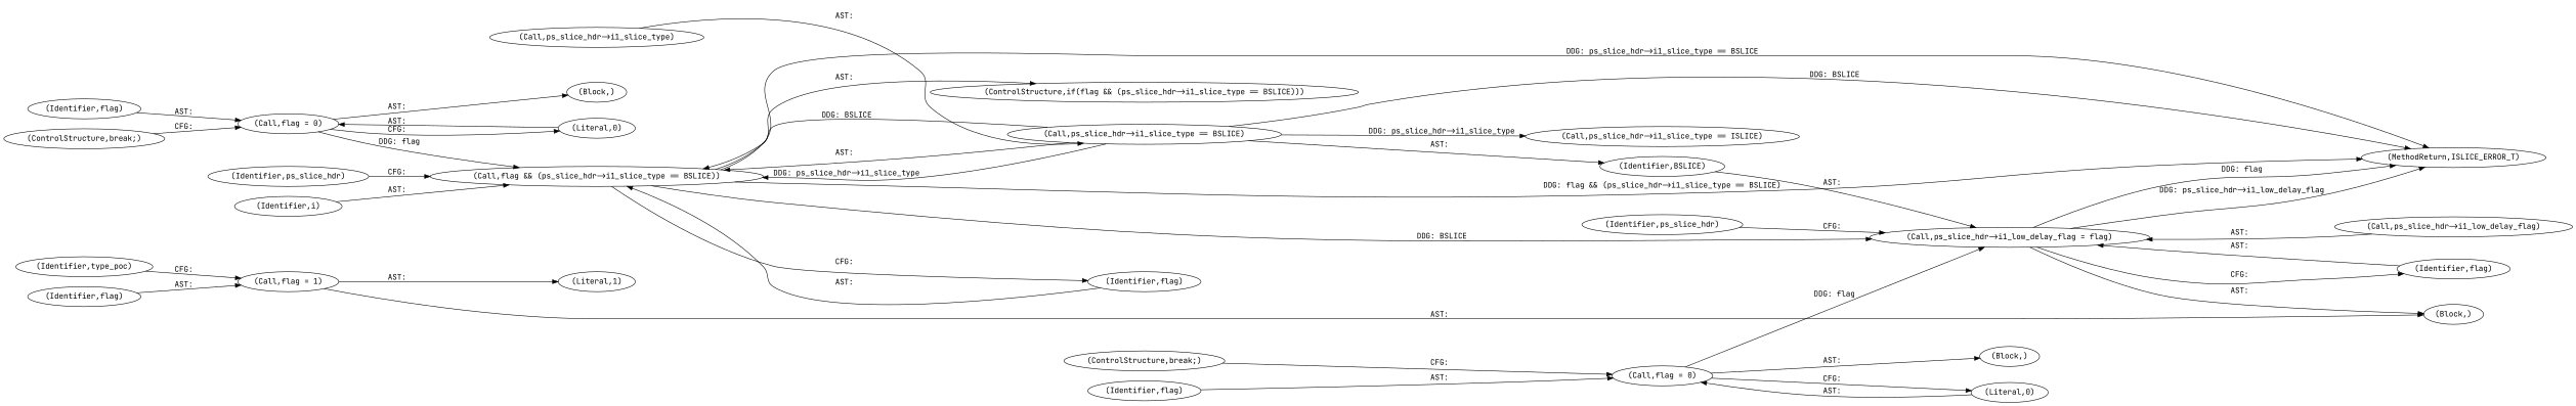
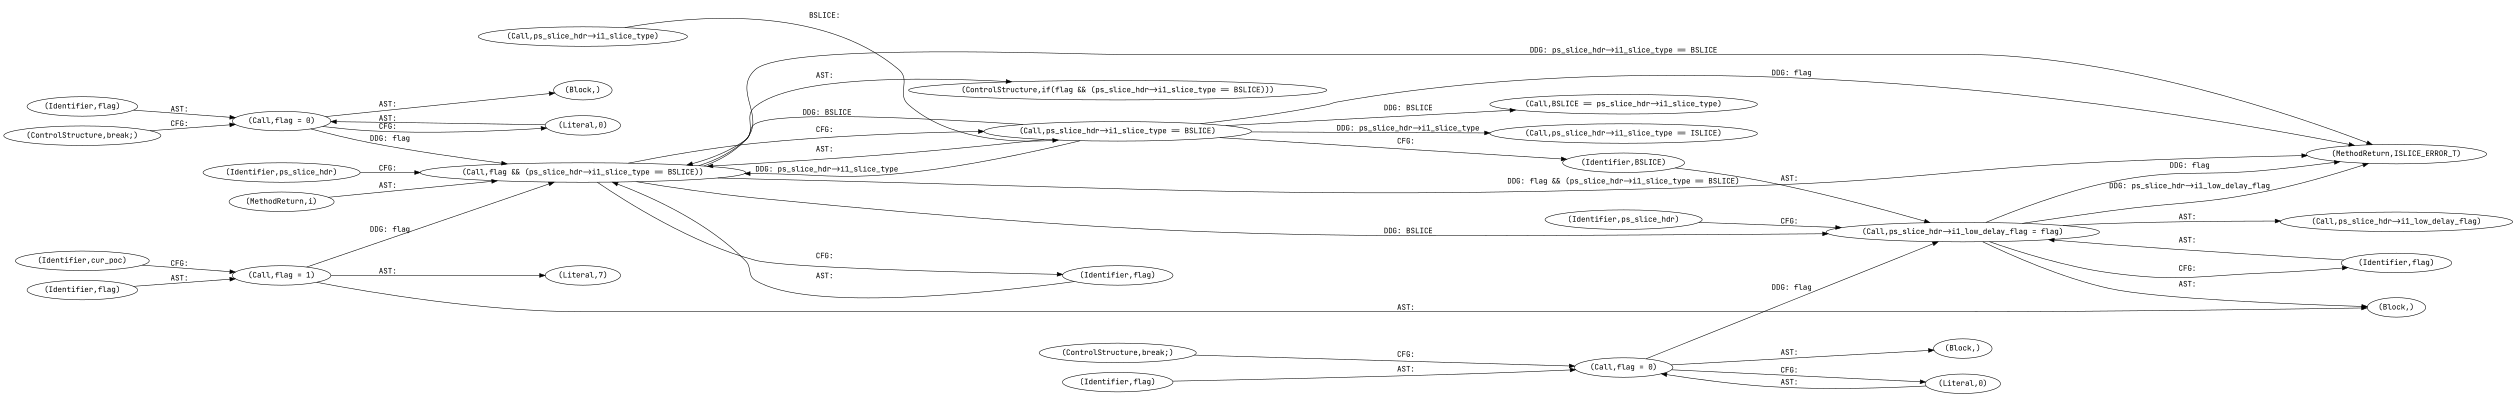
  digraph {
    fontname="JetBrains Mono"
    rankdir=LR
    node [fontname="JetBrains Mono"]
    edge [fontname="JetBrains Mono"]
    n1 [label="(Call,ps_slice_hdr->i1_low_delay_flag = flag)"]
    n2 [label="(Identifier,flag)"]
    n3 [label="(MethodReturn,ISLICE_ERROR_T)"]
    n4 [label="(Block,)"]
    n5 [label="(Call,flag = 0)"]
    n6 [label="(Block,)"]
    n7 [label="(Literal,0)"]
    n8 [label="(Call,flag && (ps_slice_hdr->i1_slice_type == BSLICE))"]
    n9 [label="(Call,ps_slice_hdr->i1_slice_type == BSLICE)"]
    n10 [label="(Identifier,flag)"]
    n11 [label="(ControlStructure,if(flag && (ps_slice_hdr->i1_slice_type == BSLICE)))"]
    n12 [label="(Identifier,BSLICE)"]
    n13 [label="(Call,ps_slice_hdr->i1_slice_type == ISLICE)"]
+   n14 [label="(Call,BSLICE == ps_slice_hdr->i1_slice_type)"]
    n15 [label="(Call,flag = 0)"]
    n16 [label="(Block,)"]
    n17 [label="(Literal,0)"]
    n18 [label="(Call,flag = 1)"]
-   n19 [label="(Literal,1)"]
+   n19 [label="(Literal,7)"]
    n20 [label="(Identifier,ps_slice_hdr)"]
-   n21 [label="(Identifier,type_poc)"]
+   n21 [label="(Identifier,cur_poc)"]
    n22 [label="(Call,ps_slice_hdr->i1_low_delay_flag)"]
    n23 [label="(Identifier,flag)"]
    n24 [label="(ControlStructure,break;)"]
    n25 [label="(Call,ps_slice_hdr->i1_slice_type)"]
    n26 [label="(Identifier,flag)"]
    n27 [label="(ControlStructure,break;)"]
-   n28 [label="(Identifier,i)"]
+   n28 [label="(MethodReturn,i)"]
    n29 [label="(Identifier,ps_slice_hdr)"]
    n30 [label="(Identifier,flag)"]
    n1 -> n2 [label="CFG: "]
    n1 -> n3 [label="DDG: ps_slice_hdr->i1_low_delay_flag"]
    n1 -> n3 [label="DDG: flag"]
    n1 -> n4 [label="AST: "]
    n2 -> n1 [label="AST: "]
    n5 -> n1 [label="DDG: flag"]
    n5 -> n6 [label="AST: "]
    n5 -> n7 [label="CFG: "]
    n7 -> n5 [label="AST: "]
    n8 -> n1 [label="DDG: BSLICE"]
    n8 -> n3 [label="DDG: ps_slice_hdr->i1_slice_type == BSLICE"]
    n8 -> n3 [label="DDG: flag && (ps_slice_hdr->i1_slice_type == BSLICE)"]
+   n8 -> n9 [label="CFG: "]
    n8 -> n10 [label="CFG: "]
    n8 -> n11 [label="AST: "]
-   n9 -> n3 [label="DDG: BSLICE"]
+   n9 -> n3 [label="DDG: flag"]
    n9 -> n8 [label="AST: "]
    n9 -> n8 [label="DDG: ps_slice_hdr->i1_slice_type"]
    n9 -> n8 [label="DDG: BSLICE"]
-   n9 -> n12 [label="AST: "]
+   n9 -> n12 [label="CFG: "]
    n9 -> n13 [label="DDG: ps_slice_hdr->i1_slice_type"]
+   n9 -> n14 [label="DDG: BSLICE"]
    n10 -> n8 [label="AST: "]
    n12 -> n1 [label="AST: "]
    n15 -> n8 [label="DDG: flag"]
    n15 -> n16 [label="AST: "]
    n15 -> n17 [label="CFG: "]
    n17 -> n15 [label="AST: "]
    n18 -> n4 [label="AST: "]
+   n18 -> n8 [label="DDG: flag"]
    n18 -> n19 [label="AST: "]
    n20 -> n1 [label="CFG: "]
    n21 -> n18 [label="CFG: "]
-   n22 -> n1 [label="AST: "]
+   n1 -> n22 [label="AST: "]
    n23 -> n18 [label="AST: "]
    n24 -> n5 [label="CFG: "]
-   n25 -> n9 [label="AST: "]
+   n25 -> n9 [label="BSLICE: "]
    n26 -> n15 [label="AST: "]
    n27 -> n15 [label="CFG: "]
    n28 -> n8 [label="AST: "]
    n29 -> n8 [label="CFG: "]
    n30 -> n5 [label="AST: "]
  }
